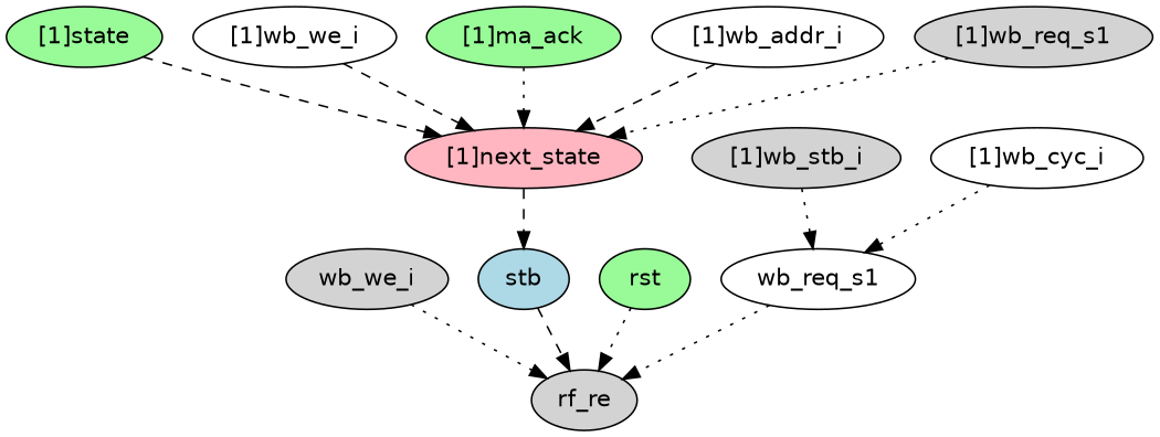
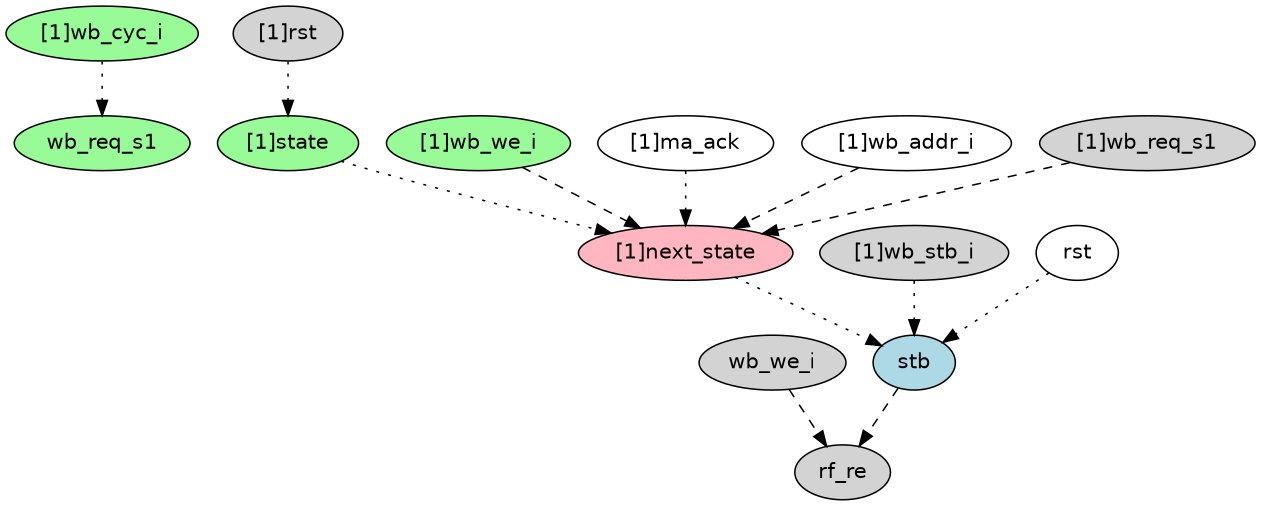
  strict digraph {
    fontname="DejaVu Sans"
    node [complexity=3 fillcolor=palegreen fontname="DejaVu Sans" importance=0.696055817019 rank=0.0464037211346 style=filled]
    edge [fontname="DejaVu Sans" style=dashed]
-   wb_req_s1 [fillcolor=white importance=0.0814442713175 rank=0.0271480904392]
+   wb_req_s1 [importance=0.0814442713175 rank=0.0271480904392]
    rf_re [complexity=0 fillcolor=lightgrey importance=0.0317161243774 rank=0.0]
    wb_we_i [fillcolor=lightgrey importance=0.0565801493016 rank=0.0188600497672]
    "[1]state" [complexity=6 importance=1.74820448623 rank=0.291367414371]
    "[1]next_state" [fillcolor=lightpink importance=0.167797948024 rank=0.0559326493412]
    n6 [complexity=1 fillcolor=lightblue importance=0.101941130368 label=stb rank=0.101941130368]
-   "[1]wb_we_i" [complexity=15 fillcolor=white]
-   "[1]ma_ack" [complexity=5 importance=0.360459920972 rank=0.0720919841943]
+   "[1]wb_we_i" [complexity=15]
+   "[1]ma_ack" [complexity=5 fillcolor=white importance=0.360459920972 rank=0.0720919841943]
    "[1]wb_addr_i" [complexity=15 fillcolor=white]
    "[1]wb_stb_i" [complexity=6 fillcolor=lightgrey importance=0.106308296242 rank=0.0177180493736]
    "[1]wb_req_s1" [complexity=15 fillcolor=lightgrey importance=0.720919939035 rank=0.048061329269]
-   rst [complexity=2 importance=0.22874628566 rank=0.11437314283]
-   "[1]wb_cyc_i" [complexity=6 fillcolor=white importance=0.106308296242 rank=0.0177180493736]
-   wb_req_s1 -> rf_re [style=dotted]
-   wb_we_i -> rf_re [style=dotted]
-   "[1]state" -> "[1]next_state"
-   "[1]next_state" -> n6
+   rst [complexity=2 fillcolor=white importance=0.22874628566 rank=0.11437314283]
+   "[1]rst" [complexity=7 fillcolor=lightgrey importance=3.52127299738 rank=0.503038999625]
+   "[1]wb_cyc_i" [complexity=6 importance=0.106308296242 rank=0.0177180493736]
+   wb_we_i -> rf_re
+   "[1]state" -> "[1]next_state" [style=dotted]
+   "[1]next_state" -> n6 [style=dotted]
    n6 -> rf_re
    "[1]wb_we_i" -> "[1]next_state"
    "[1]ma_ack" -> "[1]next_state" [style=dotted]
    "[1]wb_addr_i" -> "[1]next_state"
-   "[1]wb_stb_i" -> wb_req_s1 [style=dotted]
-   "[1]wb_req_s1" -> "[1]next_state" [style=dotted]
-   rst -> rf_re [style=dotted]
+   "[1]wb_stb_i" -> n6 [style=dotted]
+   "[1]wb_req_s1" -> "[1]next_state"
+   rst -> n6 [style=dotted]
+   "[1]rst" -> "[1]state" [style=dotted]
    "[1]wb_cyc_i" -> wb_req_s1 [style=dotted]
  }
